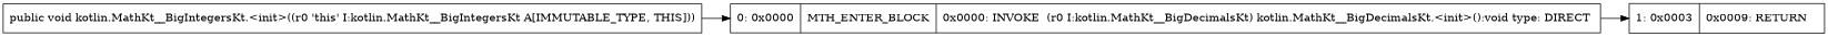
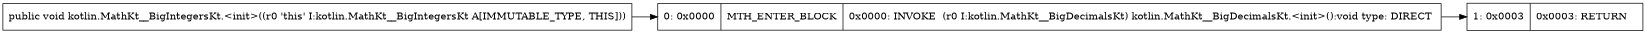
  digraph {
    rankdir=LR
    node [shape=record]
    n1 [label="{0\:\ 0x0000|MTH_ENTER_BLOCK\l|0x0000: INVOKE  (r0 I:kotlin.MathKt__BigDecimalsKt) kotlin.MathKt__BigDecimalsKt.\<init\>():void type: DIRECT \l}"]
-   n2 [label="{1\:\ 0x0003|0x0009: RETURN   \l}"]
+   n2 [label="{1\:\ 0x0003|0x0003: RETURN   \l}"]
    n3 [label="{public void kotlin.MathKt__BigIntegersKt.\<init\>((r0 'this' I:kotlin.MathKt__BigIntegersKt A[IMMUTABLE_TYPE, THIS])) }"]
    n1 -> n2
    n3 -> n1
  }
